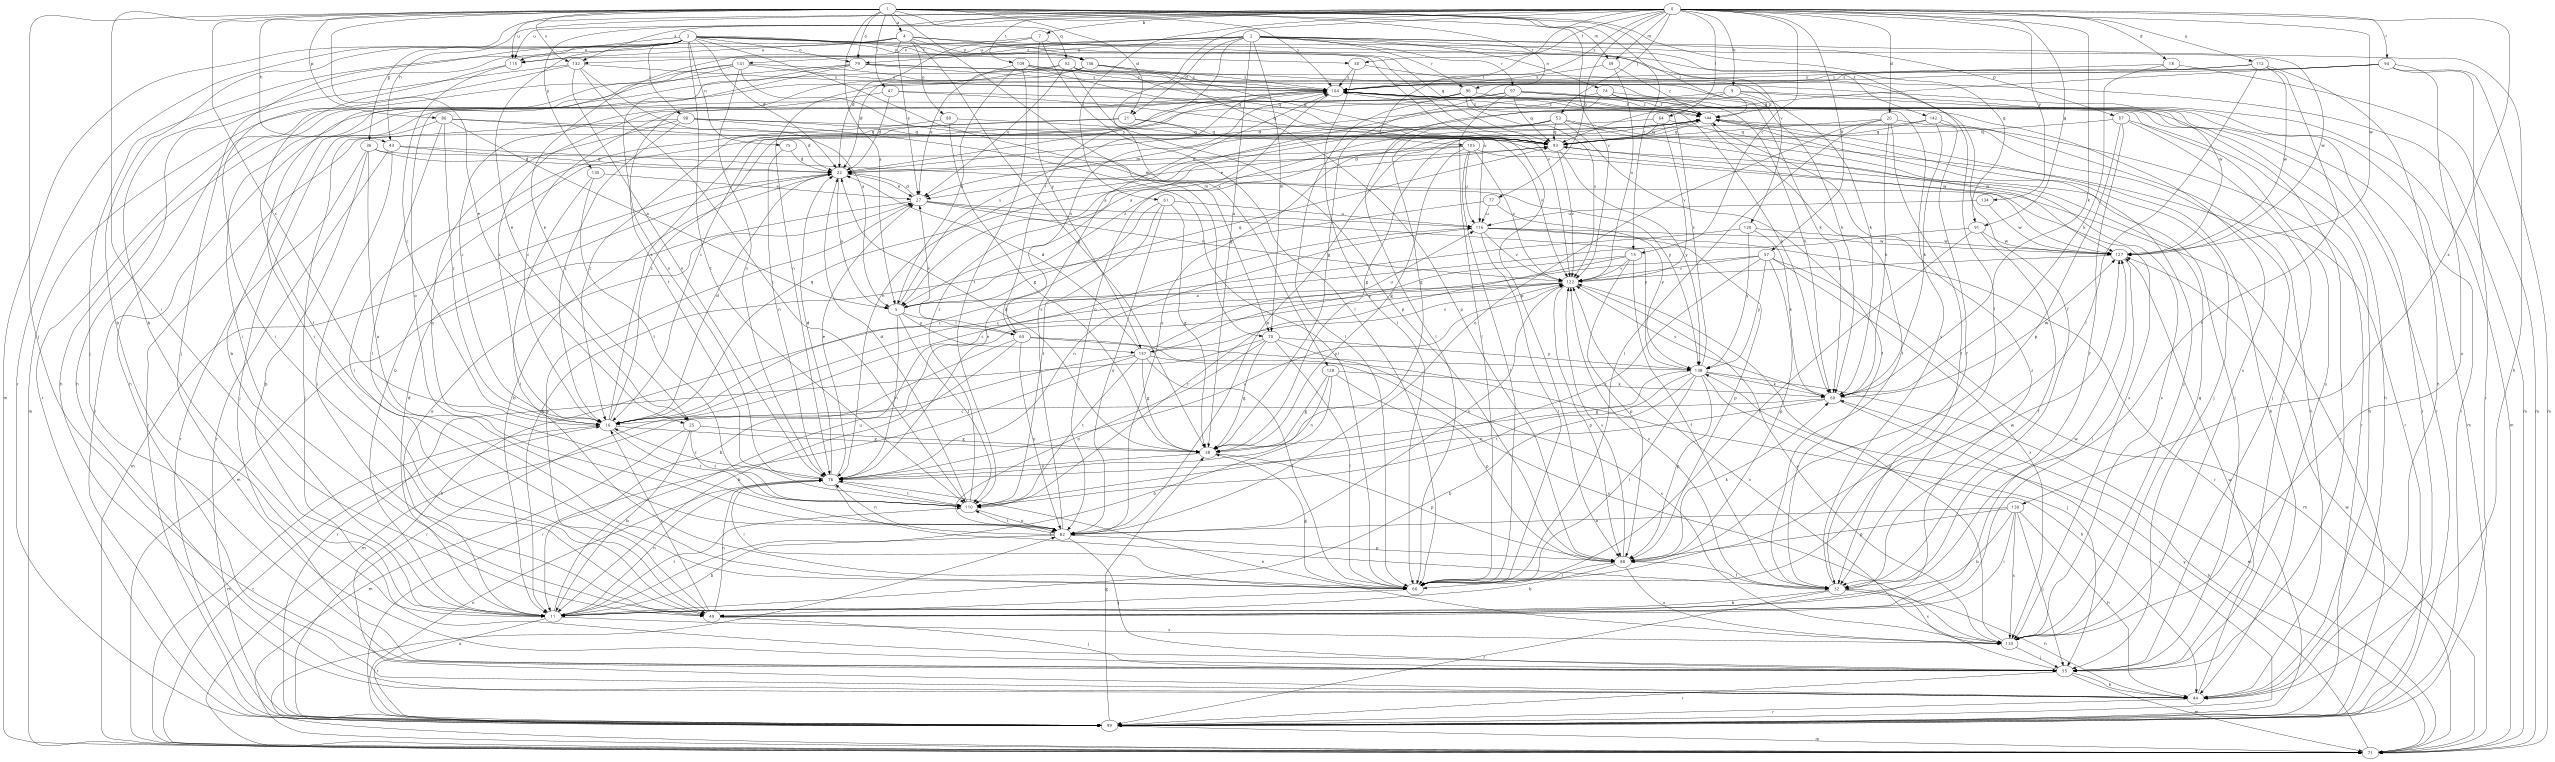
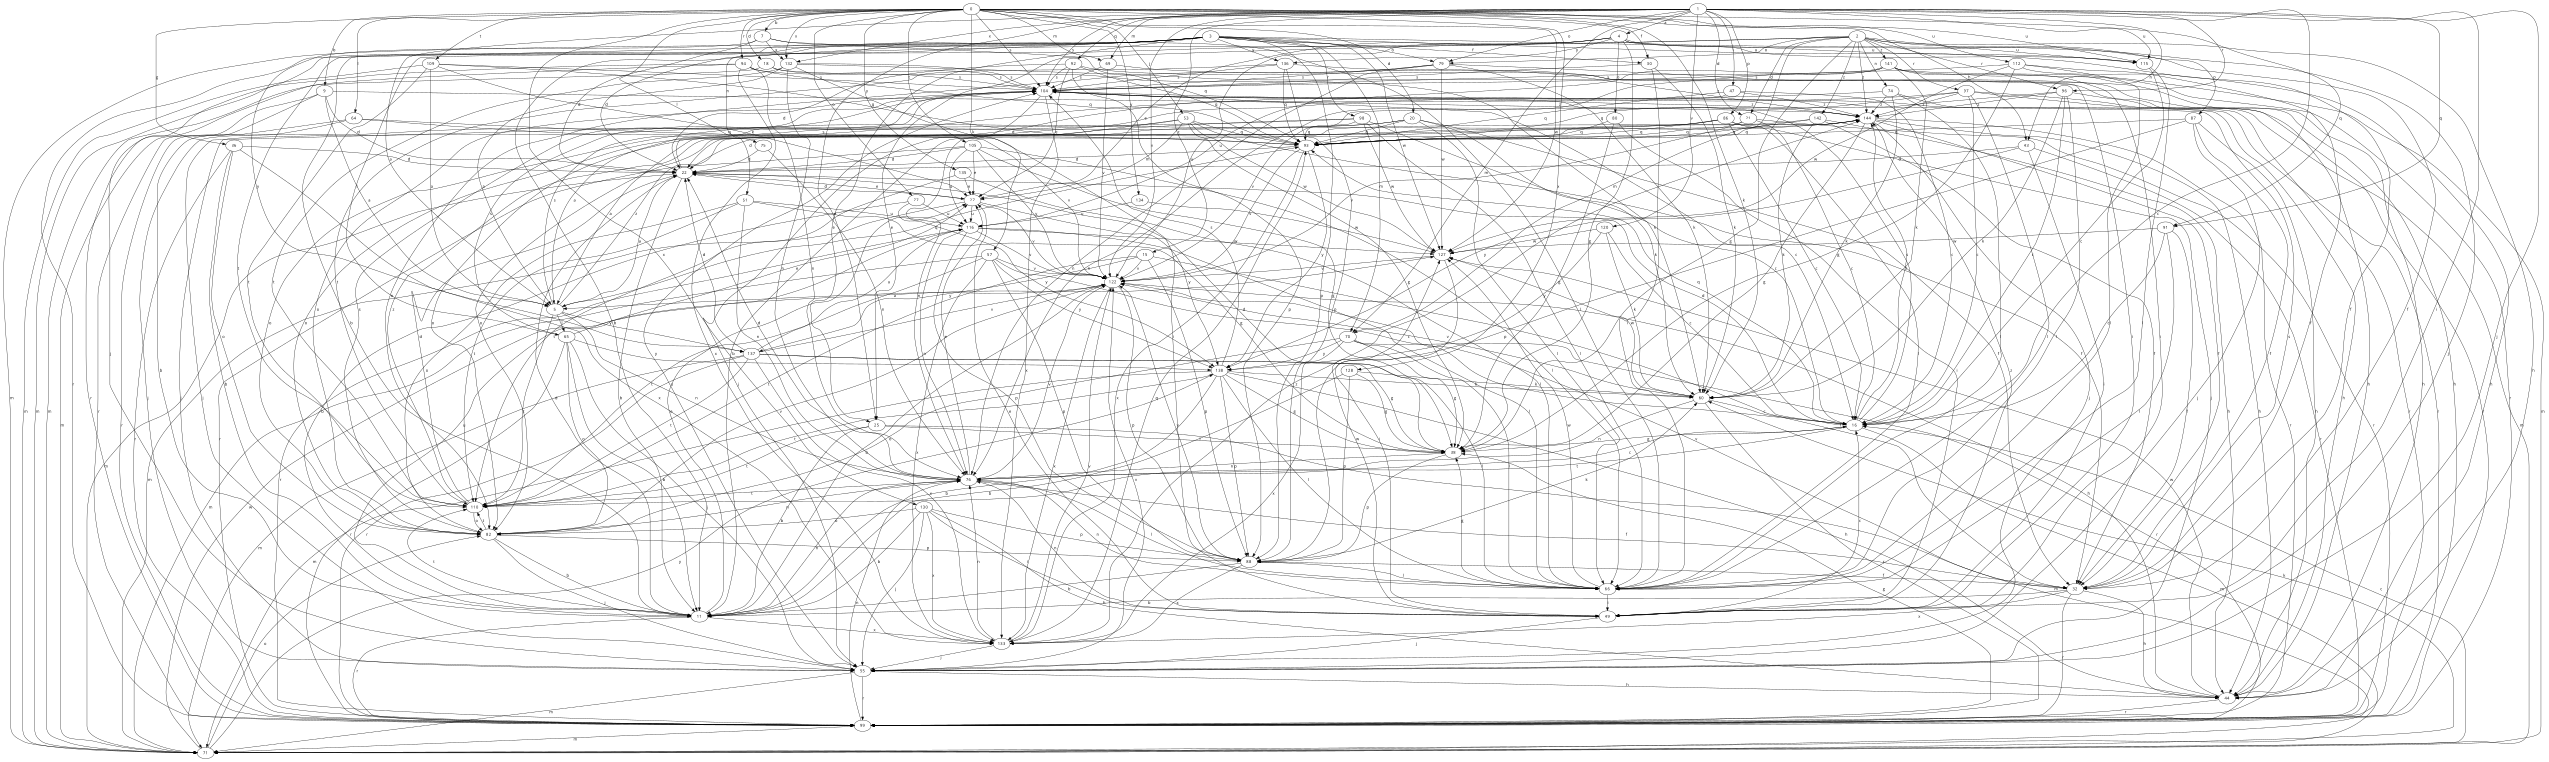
  strict digraph {
    fontname="Open Sans"
    node [fontname="Open Sans"]
    edge [fontname="Open Sans"]
    0
    7
    9
    15
    18
    20
    30
    36
    43
    53
    57
    60
    61
    64
    69
    77
    91
    94
    104
    105
    109
    112
    115
    127
    128
    130
    132
    134
    135
    22
    93
    137
    66
    5
    144
    71
    99
    122
    32
    88
    110
    55
    82
    11
    133
    49
    138
    38
    27
    76
    16
    116
    44
    1
    4
    21
    25
    47
    70
    79
    86
    92
    96
    120
    136
    80
    65
    2
    74
    87
    97
    141
    142
    3
    75
    98
    0 -> 7 [label=b]
    0 -> 9 [label=b]
-   0 -> 15 [label=c]
    0 -> 18 [label=d]
    0 -> 20 [label=d]
    0 -> 30 [label=f]
    0 -> 36 [label=g]
    0 -> 43 [label=h]
    0 -> 53 [label=j]
    0 -> 57 [label=k]
    0 -> 60 [label=k]
    0 -> 61 [label=l]
    0 -> 64 [label=l]
    0 -> 69 [label=m]
    0 -> 77 [label=o]
    0 -> 91 [label=q]
    0 -> 94 [label=r]
    0 -> 104 [label=s]
    0 -> 105 [label=t]
    0 -> 109 [label=t]
    0 -> 112 [label=u]
    0 -> 115 [label=u]
    0 -> 127 [label=w]
    0 -> 128 [label=x]
    0 -> 130 [label=x]
    0 -> 132 [label=x]
    0 -> 134 [label=y]
    0 -> 135 [label=y]
    7 -> 132 [label=x]
    7 -> 22 [label=d]
    7 -> 93 [label=q]
    7 -> 137 [label=y]
    7 -> 66 [label=l]
    9 -> 22 [label=d]
    9 -> 5 [label=a]
    9 -> 144 [label=z]
    9 -> 71 [label=m]
    9 -> 99 [label=r]
    15 -> 137 [label=y]
    15 -> 122 [label=v]
    15 -> 32 [label=f]
    15 -> 88 [label=p]
    15 -> 110 [label=t]
    18 -> 60 [label=k]
    18 -> 104 [label=s]
    18 -> 71 [label=m]
    20 -> 60 [label=k]
    20 -> 93 [label=q]
    20 -> 66 [label=l]
    20 -> 32 [label=f]
    20 -> 55 [label=j]
    20 -> 82 [label=o]
    30 -> 60 [label=k]
    30 -> 104 [label=s]
    30 -> 66 [label=l]
    36 -> 22 [label=d]
    36 -> 99 [label=r]
    36 -> 82 [label=o]
    36 -> 11 [label=b]
    36 -> 133 [label=x]
    43 -> 22 [label=d]
    43 -> 99 [label=r]
    43 -> 49 [label=i]
    43 -> 138 [label=y]
    53 -> 127 [label=w]
    53 -> 93 [label=q]
    53 -> 32 [label=f]
    53 -> 55 [label=j]
    53 -> 38 [label=g]
    53 -> 27 [label=m]
    53 -> 76 [label=n]
    57 -> 71 [label=m]
    57 -> 122 [label=v]
    57 -> 88 [label=p]
    57 -> 110 [label=t]
    57 -> 133 [label=x]
    57 -> 138 [label=y]
    57 -> 16 [label=c]
    60 -> 127 [label=w]
    60 -> 99 [label=r]
    60 -> 122 [label=v]
    60 -> 76 [label=n]
    60 -> 16 [label=c]
    61 -> 110 [label=t]
    61 -> 82 [label=o]
    61 -> 38 [label=g]
    61 -> 76 [label=n]
    61 -> 116 [label=u]
    64 -> 93 [label=q]
    64 -> 99 [label=r]
    64 -> 122 [label=v]
    64 -> 11 [label=b]
    69 -> 104 [label=s]
    69 -> 144 [label=z]
    69 -> 122 [label=v]
    77 -> 11 [label=b]
    77 -> 138 [label=y]
    77 -> 116 [label=u]
    91 -> 127 [label=w]
    91 -> 66 [label=l]
    91 -> 32 [label=f]
    91 -> 16 [label=c]
    94 -> 104 [label=s]
    94 -> 93 [label=q]
    94 -> 71 [label=m]
    94 -> 99 [label=r]
    94 -> 133 [label=x]
    94 -> 76 [label=n]
    104 -> 144 [label=z]
    104 -> 55 [label=j]
    104 -> 82 [label=o]
    104 -> 133 [label=x]
    104 -> 16 [label=c]
    104 -> 44 [label=h]
    105 -> 22 [label=d]
    105 -> 66 [label=l]
    105 -> 99 [label=r]
    105 -> 122 [label=v]
    105 -> 38 [label=g]
    105 -> 27 [label=e]
    105 -> 116 [label=u]
    109 -> 104 [label=s]
    109 -> 93 [label=q]
    109 -> 5 [label=a]
    109 -> 71 [label=m]
    109 -> 110 [label=t]
    109 -> 27 [label=e]
    112 -> 104 [label=s]
    112 -> 127 [label=w]
    112 -> 66 [label=l]
    112 -> 32 [label=f]
    112 -> 38 [label=g]
    112 -> 44 [label=h]
    115 -> 66 [label=l]
    115 -> 16 [label=c]
    127 -> 122 [label=v]
    127 -> 49 [label=i]
    128 -> 60 [label=k]
    128 -> 88 [label=p]
    128 -> 11 [label=b]
    128 -> 38 [label=g]
    130 -> 88 [label=p]
    130 -> 55 [label=j]
    130 -> 82 [label=o]
    130 -> 11 [label=b]
    130 -> 133 [label=x]
    130 -> 49 [label=i]
    130 -> 44 [label=h]
    132 -> 104 [label=s]
    132 -> 5 [label=a]
    132 -> 110 [label=t]
    132 -> 49 [label=i]
    132 -> 76 [label=n]
    132 -> 44 [label=h]
    134 -> 127 [label=w]
    134 -> 116 [label=u]
    135 -> 66 [label=l]
    135 -> 110 [label=t]
    135 -> 27 [label=e]
    22 -> 104 [label=s]
    22 -> 5 [label=a]
    22 -> 71 [label=m]
    22 -> 11 [label=b]
    22 -> 27 [label=e]
    93 -> 22 [label=d]
    93 -> 122 [label=v]
    93 -> 133 [label=x]
    93 -> 138 [label=y]
    137 -> 22 [label=d]
    137 -> 66 [label=l]
    137 -> 71 [label=m]
    137 -> 99 [label=r]
    137 -> 122 [label=v]
    137 -> 110 [label=t]
    137 -> 133 [label=x]
    137 -> 38 [label=g]
    137 -> 116 [label=u]
    66 -> 127 [label=w]
    66 -> 49 [label=i]
    66 -> 38 [label=g]
-   128 -> 76 [label=n]
+   66 -> 76 [label=n]
    5 -> 104 [label=s]
    5 -> 93 [label=q]
    5 -> 137 [label=y]
    5 -> 144 [label=z]
    5 -> 110 [label=t]
    5 -> 76 [label=n]
    5 -> 65 [label=l]
    144 -> 93 [label=q]
    144 -> 99 [label=r]
    144 -> 32 [label=f]
    144 -> 55 [label=j]
    144 -> 82 [label=o]
    144 -> 38 [label=g]
    144 -> 44 [label=h]
    71 -> 60 [label=k]
    71 -> 127 [label=w]
    71 -> 82 [label=o]
    71 -> 138 [label=y]
    71 -> 16 [label=c]
    99 -> 71 [label=m]
    99 -> 38 [label=g]
    99 -> 76 [label=n]
    122 -> 5 [label=a]
    122 -> 88 [label=p]
    122 -> 11 [label=b]
    122 -> 133 [label=x]
    122 -> 44 [label=h]
    32 -> 104 [label=s]
    32 -> 99 [label=r]
    32 -> 122 [label=v]
    32 -> 11 [label=b]
    32 -> 133 [label=x]
    32 -> 44 [label=h]
    88 -> 60 [label=k]
    88 -> 66 [label=l]
    88 -> 122 [label=v]
    88 -> 32 [label=f]
    88 -> 11 [label=b]
    88 -> 133 [label=x]
    110 -> 22 [label=d]
    110 -> 144 [label=z]
    110 -> 82 [label=o]
    55 -> 104 [label=s]
    55 -> 71 [label=m]
    55 -> 99 [label=r]
    55 -> 122 [label=v]
    55 -> 44 [label=h]
    82 -> 104 [label=s]
    82 -> 122 [label=v]
    82 -> 88 [label=p]
    82 -> 110 [label=t]
    82 -> 55 [label=j]
    82 -> 11 [label=b]
    82 -> 76 [label=n]
    11 -> 22 [label=d]
    11 -> 99 [label=r]
    11 -> 110 [label=t]
    11 -> 133 [label=x]
    11 -> 27 [label=e]
    11 -> 76 [label=n]
    11 -> 116 [label=u]
    133 -> 93 [label=q]
    133 -> 144 [label=z]
    133 -> 122 [label=v]
    133 -> 55 [label=j]
    133 -> 76 [label=n]
    49 -> 127 [label=w]
    49 -> 144 [label=z]
    49 -> 55 [label=j]
    49 -> 27 [label=e]
    49 -> 76 [label=n]
    49 -> 16 [label=c]
    138 -> 60 [label=k]
    138 -> 104 [label=s]
    138 -> 66 [label=l]
    138 -> 71 [label=m]
    138 -> 88 [label=p]
    138 -> 110 [label=t]
    138 -> 11 [label=b]
    138 -> 38 [label=g]
    138 -> 44 [label=h]
    38 -> 22 [label=d]
    38 -> 88 [label=p]
    38 -> 76 [label=n]
    27 -> 22 [label=d]
    27 -> 71 [label=m]
    27 -> 122 [label=v]
    27 -> 138 [label=y]
    27 -> 116 [label=u]
    76 -> 22 [label=d]
    76 -> 66 [label=l]
    76 -> 122 [label=v]
    76 -> 32 [label=f]
    76 -> 110 [label=t]
    76 -> 27 [label=e]
    76 -> 16 [label=c]
    16 -> 104 [label=s]
    16 -> 22 [label=d]
    16 -> 93 [label=q]
    16 -> 144 [label=z]
    16 -> 71 [label=m]
    16 -> 110 [label=t]
    16 -> 38 [label=g]
    116 -> 127 [label=w]
    116 -> 66 [label=l]
    116 -> 99 [label=r]
    116 -> 122 [label=v]
    116 -> 88 [label=p]
    116 -> 76 [label=n]
    44 -> 127 [label=w]
    44 -> 99 [label=r]
    1 -> 15 [label=c]
    1 -> 43 [label=h]
    1 -> 69 [label=m]
    1 -> 91 [label=q]
    1 -> 104 [label=s]
    1 -> 115 [label=u]
    1 -> 132 [label=x]
    1 -> 5 [label=a]
    1 -> 122 [label=v]
    1 -> 55 [label=j]
    1 -> 49 [label=i]
    1 -> 16 [label=c]
    1 -> 4 [label=a]
    1 -> 21 [label=d]
    1 -> 25 [label=e]
    1 -> 47 [label=i]
    1 -> 70 [label=m]
    1 -> 79 [label=o]
    1 -> 86 [label=p]
    1 -> 92 [label=q]
    1 -> 96 [label=r]
    1 -> 120 [label=v]
    4 -> 115 [label=u]
    4 -> 122 [label=v]
    4 -> 32 [label=f]
    4 -> 55 [label=j]
    4 -> 11 [label=b]
    4 -> 38 [label=g]
    4 -> 27 [label=e]
    4 -> 136 [label=y]
    4 -> 80 [label=o]
    21 -> 93 [label=q]
    21 -> 99 [label=r]
    21 -> 122 [label=v]
    21 -> 16 [label=c]
    25 -> 71 [label=m]
    25 -> 110 [label=t]
    25 -> 11 [label=b]
-   25 -> 38 [label=g]
+   25 -> 38 [label=l]
    47 -> 22 [label=d]
    47 -> 93 [label=q]
    47 -> 144 [label=z]
    47 -> 16 [label=c]
    70 -> 66 [label=l]
    70 -> 99 [label=r]
    70 -> 82 [label=o]
    70 -> 133 [label=x]
    70 -> 138 [label=y]
    70 -> 38 [label=g]
    79 -> 60 [label=k]
    79 -> 104 [label=s]
    79 -> 127 [label=w]
    79 -> 82 [label=o]
    79 -> 76 [label=n]
    79 -> 44 [label=h]
    86 -> 22 [label=d]
    86 -> 93 [label=q]
    86 -> 66 [label=l]
    86 -> 5 [label=a]
    86 -> 55 [label=j]
    86 -> 16 [label=c]
    92 -> 104 [label=s]
    92 -> 22 [label=d]
    92 -> 93 [label=q]
    92 -> 88 [label=p]
    92 -> 27 [label=e]
    92 -> 44 [label=h]
    96 -> 60 [label=k]
    96 -> 66 [label=l]
    96 -> 144 [label=z]
    96 -> 99 [label=r]
    96 -> 122 [label=v]
    96 -> 16 [label=c]
    120 -> 60 [label=k]
    120 -> 127 [label=w]
    120 -> 138 [label=y]
    120 -> 16 [label=c]
    136 -> 104 [label=s]
    136 -> 93 [label=q]
    136 -> 88 [label=p]
    136 -> 110 [label=t]
    136 -> 49 [label=i]
    80 -> 93 [label=q]
    80 -> 49 [label=i]
    80 -> 38 [label=g]
    65 -> 104 [label=s]
    65 -> 99 [label=r]
    65 -> 55 [label=j]
    65 -> 82 [label=o]
    65 -> 11 [label=b]
    65 -> 138 [label=y]
    65 -> 27 [label=e]
    2 -> 115 [label=u]
    2 -> 144 [label=z]
    2 -> 38 [label=g]
    2 -> 44 [label=h]
    2 -> 21 [label=d]
    2 -> 25 [label=e]
    2 -> 70 [label=m]
    2 -> 79 [label=o]
    2 -> 96 [label=r]
    2 -> 65 [label=l]
    2 -> 74 [label=n]
    2 -> 87 [label=p]
    2 -> 97 [label=r]
    2 -> 141 [label=z]
    2 -> 142 [label=z]
    74 -> 60 [label=k]
    74 -> 66 [label=l]
    74 -> 5 [label=a]
    74 -> 144 [label=z]
    74 -> 99 [label=r]
    87 -> 93 [label=q]
    87 -> 32 [label=f]
    87 -> 88 [label=p]
    87 -> 55 [label=j]
    87 -> 44 [label=h]
    97 -> 93 [label=q]
    97 -> 66 [label=l]
    97 -> 144 [label=z]
    97 -> 71 [label=m]
    97 -> 99 [label=r]
    97 -> 11 [label=b]
    97 -> 16 [label=c]
    141 -> 60 [label=k]
    141 -> 104 [label=s]
    141 -> 71 [label=m]
    141 -> 99 [label=r]
    141 -> 49 [label=i]
    141 -> 76 [label=n]
    141 -> 116 [label=u]
    142 -> 60 [label=k]
    142 -> 93 [label=q]
    142 -> 32 [label=f]
    142 -> 82 [label=o]
    142 -> 44 [label=h]
    3 -> 30 [label=f]
    3 -> 115 [label=u]
    3 -> 127 [label=w]
    3 -> 22 [label=d]
    3 -> 71 [label=m]
    3 -> 99 [label=r]
    3 -> 32 [label=f]
    3 -> 88 [label=p]
    3 -> 110 [label=t]
    3 -> 55 [label=j]
    3 -> 11 [label=b]
    3 -> 25 [label=e]
    3 -> 70 [label=m]
    3 -> 79 [label=o]
    3 -> 136 [label=y]
    3 -> 75 [label=n]
    3 -> 98 [label=r]
    75 -> 22 [label=d]
    75 -> 76 [label=n]
    98 -> 127 [label=w]
    98 -> 93 [label=q]
    98 -> 66 [label=l]
    98 -> 55 [label=j]
    98 -> 82 [label=o]
    98 -> 16 [label=c]
  }
